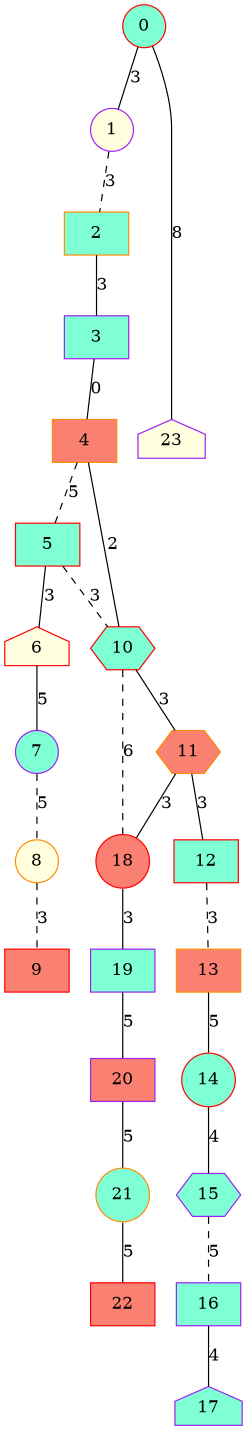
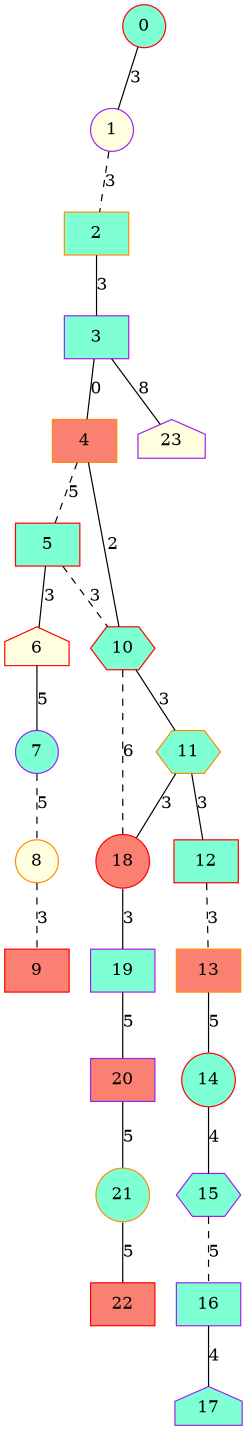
  graph {
    node [color=red fillcolor=aquamarine shape=box style=filled weight=1]
    edge [style=solid]
    0 [shape=circle]
    1 [color=purple fillcolor=lightyellow shape=circle]
    23 [color=purple fillcolor=lightyellow shape=house weight=4]
    2 [color=darkorange]
    3 [color=purple]
    4 [color=darkorange fillcolor=salmon]
    5
    10 [shape=hexagon]
    6 [fillcolor=lightyellow shape=house]
-   11 [color=darkorange fillcolor=salmon shape=hexagon]
+   11 [color=darkorange shape=hexagon]
    18 [fillcolor=salmon shape=circle]
    7 [color=purple shape=circle]
    8 [color=darkorange fillcolor=lightyellow shape=circle]
    9 [fillcolor=salmon]
    12
    19 [color=purple]
    13 [color=darkorange fillcolor=salmon]
    14 [shape=circle]
    15 [color=purple shape=hexagon]
    16 [color=purple]
    17 [color=purple shape=house]
    20 [color=purple fillcolor=salmon]
    21 [color=darkorange shape=circle]
    22 [fillcolor=salmon]
    0 -- 1 [label=3]
-   0 -- 23 [label=8]
+   3 -- 23 [label=8]
    1 -- 2 [label=3 style=dashed]
    2 -- 3 [label=3]
    3 -- 4 [label=0]
    4 -- 5 [label=5 style=dashed]
    4 -- 10 [label=2]
    5 -- 10 [label=3 style=dashed]
    5 -- 6 [label=3]
    10 -- 11 [label=3]
    10 -- 18 [label=6 style=dashed]
    6 -- 7 [label=5]
    11 -- 18 [label=3]
    11 -- 12 [label=3]
    18 -- 19 [label=3]
    7 -- 8 [label=5 style=dashed]
    8 -- 9 [label=3 style=dashed]
    12 -- 13 [label=3 style=dashed]
    19 -- 20 [label=5]
    13 -- 14 [label=5]
    14 -- 15 [label=4]
    15 -- 16 [label=5 style=dashed]
    16 -- 17 [label=4]
    20 -- 21 [label=5]
    21 -- 22 [label=5]
  }
